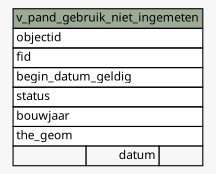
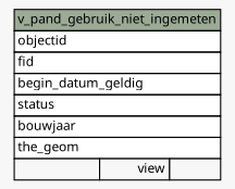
  digraph {
    bgcolor="#f7f7f7"
    fontname="Noto Sans"
    fontsize=11
    nodesep=0.18
    rankdir=RL
    ranksep=0.46
-   n1 [fontname="Noto Sans" fontsize=11 label=<     <TABLE BORDER="0" CELLBORDER="1" CELLSPACING="0" BGCOLOR="#ffffff">       <TR><TD COLSPAN="3" BGCOLOR="#9bab96" ALIGN="CENTER">v_pand_gebruik_niet_ingemeten</TD></TR>       <TR><TD PORT="objectid" COLSPAN="3" ALIGN="LEFT">objectid</TD></TR>       <TR><TD PORT="fid" COLSPAN="3" ALIGN="LEFT">fid</TD></TR>       <TR><TD PORT="begin_datum_geldig" COLSPAN="3" ALIGN="LEFT">begin_datum_geldig</TD></TR>       <TR><TD PORT="status" COLSPAN="3" ALIGN="LEFT">status</TD></TR>       <TR><TD PORT="bouwjaar" COLSPAN="3" ALIGN="LEFT">bouwjaar</TD></TR>       <TR><TD PORT="the_geom" COLSPAN="3" ALIGN="LEFT">the_geom</TD></TR>       <TR><TD ALIGN="LEFT" BGCOLOR="#f7f7f7">  </TD><TD ALIGN="RIGHT" BGCOLOR="#f7f7f7">datum</TD><TD ALIGN="RIGHT" BGCOLOR="#f7f7f7">  </TD></TR>     </TABLE>> shape=plaintext]
+   n1 [fontname="Noto Sans" fontsize=11 label=<     <TABLE BORDER="0" CELLBORDER="1" CELLSPACING="0" BGCOLOR="#ffffff">       <TR><TD COLSPAN="3" BGCOLOR="#9bab96" ALIGN="CENTER">v_pand_gebruik_niet_ingemeten</TD></TR>       <TR><TD PORT="objectid" COLSPAN="3" ALIGN="LEFT">objectid</TD></TR>       <TR><TD PORT="fid" COLSPAN="3" ALIGN="LEFT">fid</TD></TR>       <TR><TD PORT="begin_datum_geldig" COLSPAN="3" ALIGN="LEFT">begin_datum_geldig</TD></TR>       <TR><TD PORT="status" COLSPAN="3" ALIGN="LEFT">status</TD></TR>       <TR><TD PORT="bouwjaar" COLSPAN="3" ALIGN="LEFT">bouwjaar</TD></TR>       <TR><TD PORT="the_geom" COLSPAN="3" ALIGN="LEFT">the_geom</TD></TR>       <TR><TD ALIGN="LEFT" BGCOLOR="#f7f7f7">  </TD><TD ALIGN="RIGHT" BGCOLOR="#f7f7f7">view</TD><TD ALIGN="RIGHT" BGCOLOR="#f7f7f7">  </TD></TR>     </TABLE>> shape=plaintext]
  }
